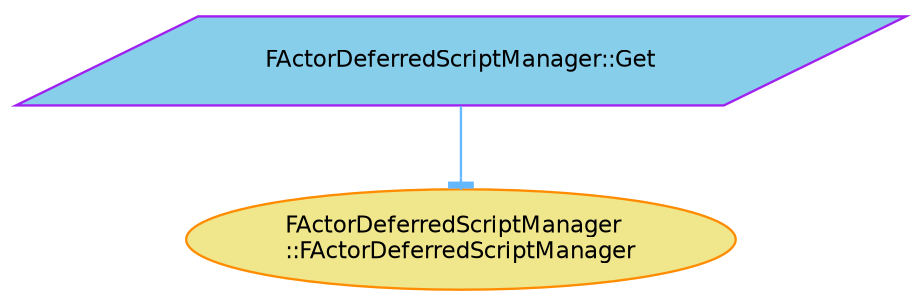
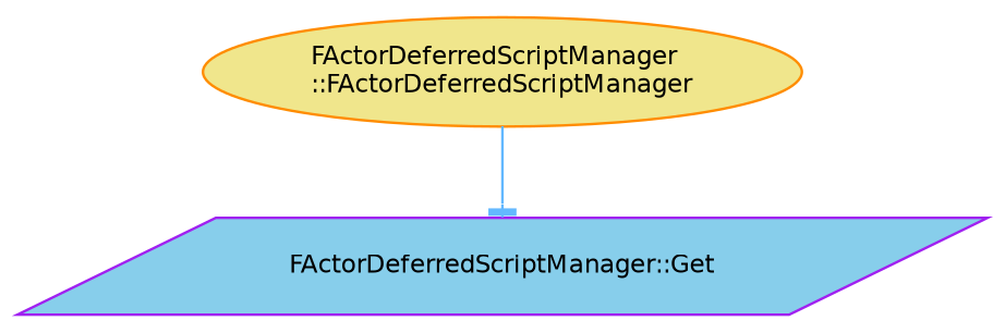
  digraph {
    rankdir=TB
    node [fontname=Helvetica fontsize=10 style=filled]
    n1 [color=purple fillcolor=skyblue fontcolor=black height=0.2 label="FActorDeferredScriptManager::Get" shape=parallelogram width=0.4]
    n2 [color=darkorange fillcolor=khaki height=0.2 label="FActorDeferredScriptManager\l::FActorDeferredScriptManager" shape=ellipse width=0.4]
-   n1 -> n2 [color=steelblue1 fontname=Helvetica fontsize=10 labelfontname=Helvetica labelfontsize=10 style=solid arrowhead=tee]
+   n2 -> n1 [color=steelblue1 fontname=Helvetica fontsize=10 labelfontname=Helvetica labelfontsize=10 style=solid arrowhead=tee]
  }
